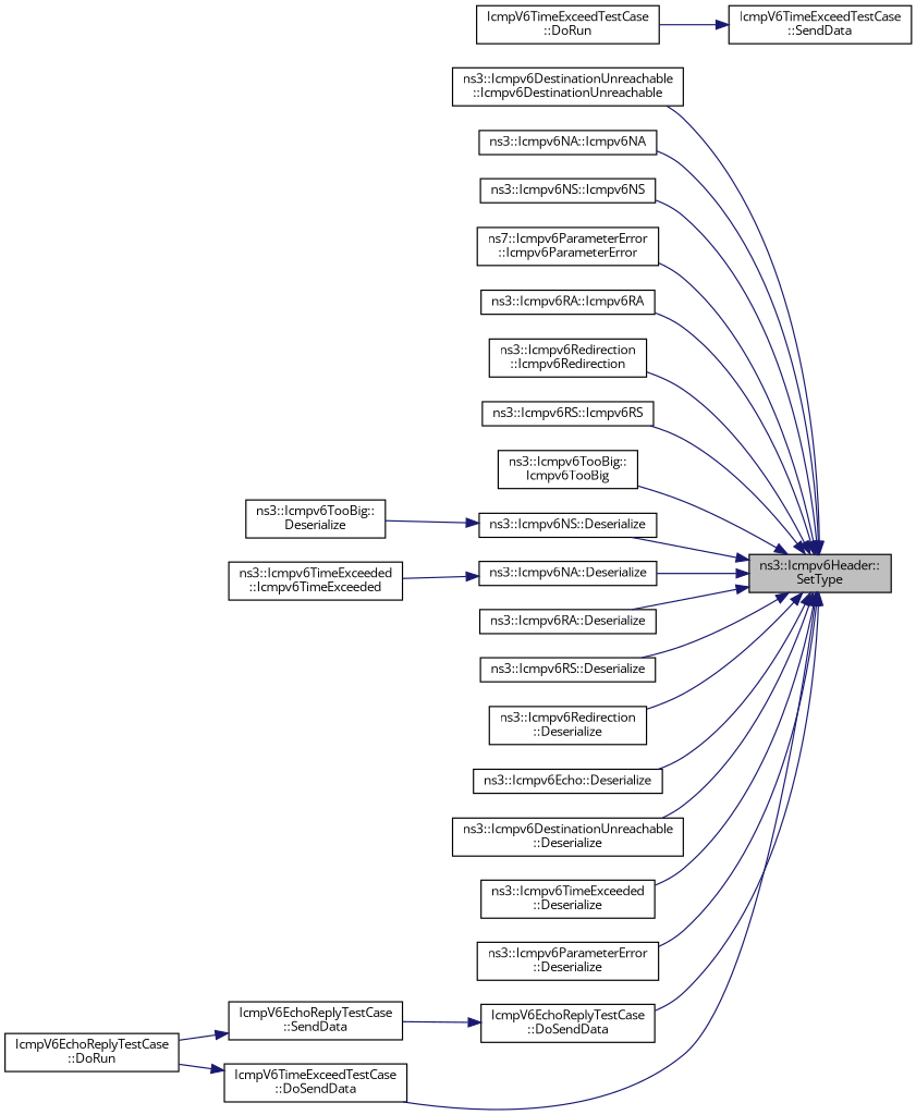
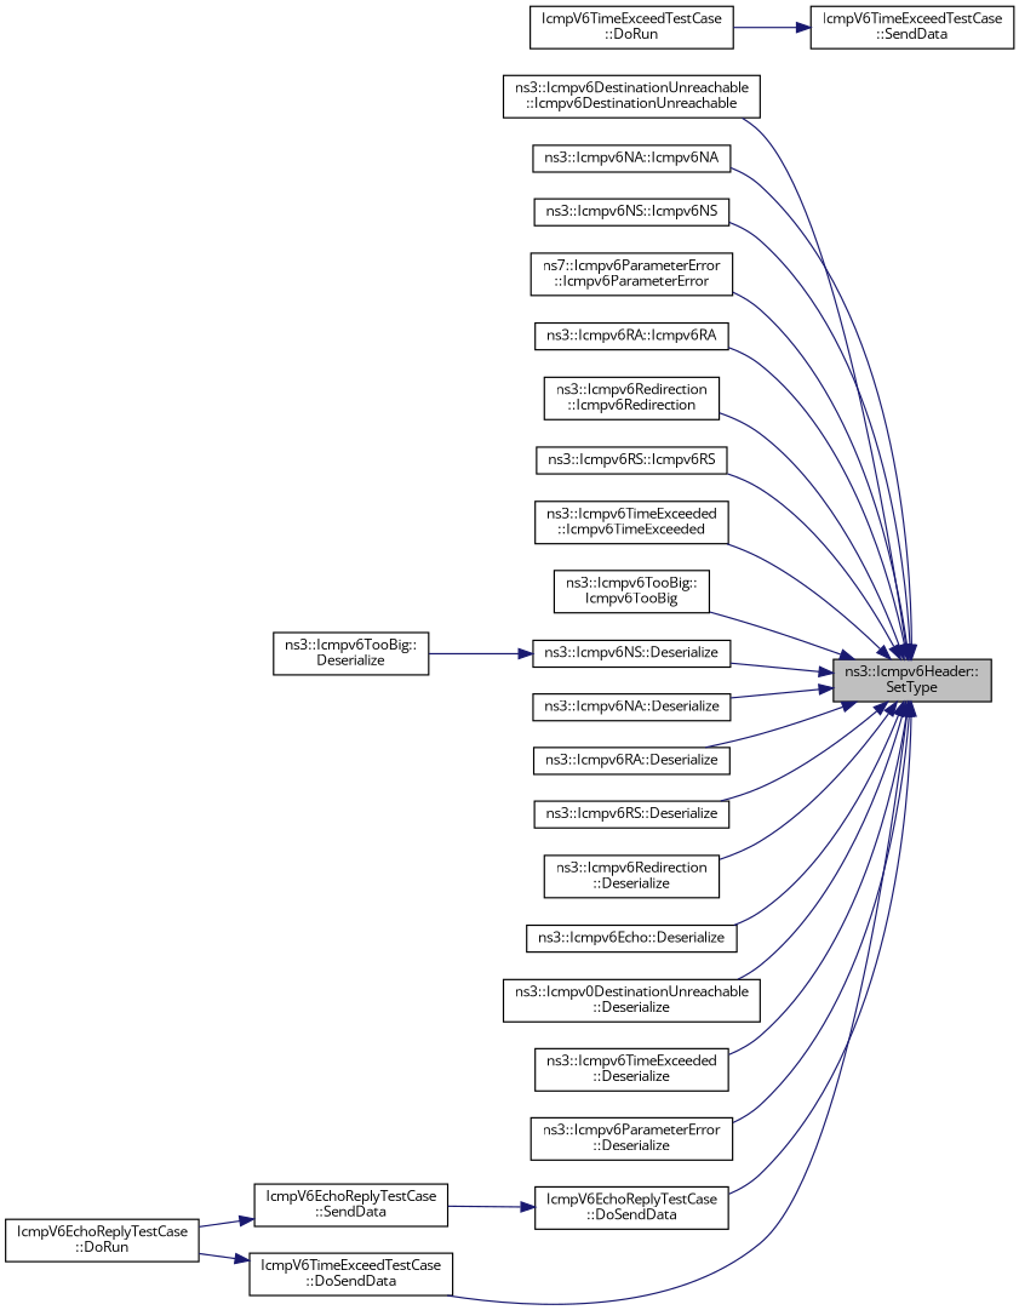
  digraph {
    fontname="Open Sans"
    rankdir=RL
    node [color=black fillcolor=white fontname="Open Sans" fontsize=10 shape=record style=filled]
    edge [color=midnightblue dir=back fontname="Open Sans" fontsize=10 labelfontname=Helvetica labelfontsize=10 style=solid]
    n1 [fillcolor=grey75 fontcolor=black height=0.2 label="ns3::Icmpv6Header::\lSetType" width=0.4]
    n2 [height=0.2 label="ns3::Icmpv6DestinationUnreachable\l::Icmpv6DestinationUnreachable" width=0.4]
    n3 [height=0.2 label="ns3::Icmpv6NA::Icmpv6NA" width=0.4]
    n4 [height=0.2 label="ns3::Icmpv6NS::Icmpv6NS" width=0.4]
    n5 [height=0.2 label="ns7::Icmpv6ParameterError\l::Icmpv6ParameterError" width=0.4]
    n6 [height=0.2 label="ns3::Icmpv6RA::Icmpv6RA" width=0.4]
    n7 [height=0.2 label="ns3::Icmpv6Redirection\l::Icmpv6Redirection" width=0.4]
    n8 [height=0.2 label="ns3::Icmpv6RS::Icmpv6RS" width=0.4]
    n9 [height=0.2 label="ns3::Icmpv6TimeExceeded\l::Icmpv6TimeExceeded" width=0.4]
    n10 [height=0.2 label="ns3::Icmpv6TooBig::\lIcmpv6TooBig" width=0.4]
    n11 [height=0.2 label="ns3::Icmpv6NS::Deserialize" width=0.4]
    n12 [height=0.2 label="ns3::Icmpv6NA::Deserialize" width=0.4]
    n13 [height=0.2 label="ns3::Icmpv6RA::Deserialize" width=0.4]
    n14 [height=0.2 label="ns3::Icmpv6RS::Deserialize" width=0.4]
    n15 [height=0.2 label="ns3::Icmpv6Redirection\l::Deserialize" width=0.4]
    n16 [height=0.2 label="ns3::Icmpv6Echo::Deserialize" width=0.4]
-   n17 [height=0.2 label="ns3::Icmpv6DestinationUnreachable\l::Deserialize" width=0.4]
+   n17 [height=0.2 label="ns3::Icmpv0DestinationUnreachable\l::Deserialize" width=0.4]
    n18 [height=0.2 label="ns3::Icmpv6TimeExceeded\l::Deserialize" width=0.4]
    n19 [height=0.2 label="ns3::Icmpv6ParameterError\l::Deserialize" width=0.4]
    n20 [height=0.2 label="IcmpV6EchoReplyTestCase\l::DoSendData" width=0.4]
    n21 [height=0.2 label="IcmpV6TimeExceedTestCase\l::DoSendData" width=0.4]
    n22 [height=0.2 label="ns3::Icmpv6TooBig::\lDeserialize" width=0.4]
    n23 [height=0.2 label="IcmpV6EchoReplyTestCase\l::SendData" width=0.4]
    n24 [height=0.2 label="IcmpV6EchoReplyTestCase\l::DoRun" width=0.4]
    n25 [height=0.2 label="IcmpV6TimeExceedTestCase\l::SendData" width=0.4]
    n26 [height=0.2 label="IcmpV6TimeExceedTestCase\l::DoRun" width=0.4]
    n1 -> n2
    n1 -> n3
    n1 -> n4
    n1 -> n5
    n1 -> n6
    n1 -> n7
    n1 -> n8
-   n12 -> n9
+   n1 -> n9
    n1 -> n10
    n1 -> n11
    n1 -> n12
    n1 -> n13
    n1 -> n14
    n1 -> n15
    n1 -> n16
    n1 -> n17
    n1 -> n18
    n1 -> n19
    n1 -> n20
    n1 -> n21
    n11 -> n22
    n20 -> n23
    n21 -> n24
    n23 -> n24
    n25 -> n26
  }
